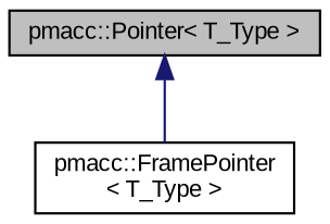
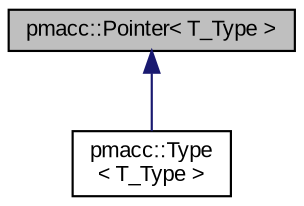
  digraph {
    fontname="Liberation Sans"
    node [color=black fontname="Liberation Sans" fontsize=10 shape=record style=filled]
    n1 [fillcolor=grey75 fontcolor=black height=0.2 label="pmacc::Pointer\< T_Type \>" width=0.4]
-   n2 [fillcolor=white height=0.2 label="pmacc::FramePointer\l\< T_Type \>" width=0.4]
+   n2 [fillcolor=white height=0.2 label="pmacc::Type\l\< T_Type \>" width=0.4]
    n1 -> n2 [color=midnightblue dir=back fontname="Liberation Sans" fontsize=10 labelfontname=Helvetica labelfontsize=10 style=solid]
  }
